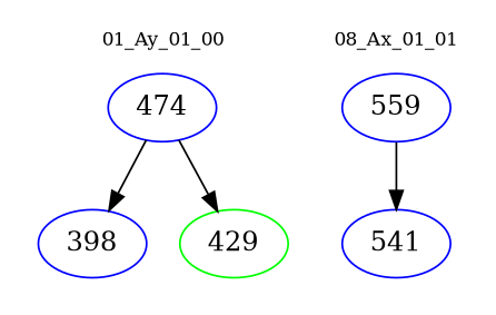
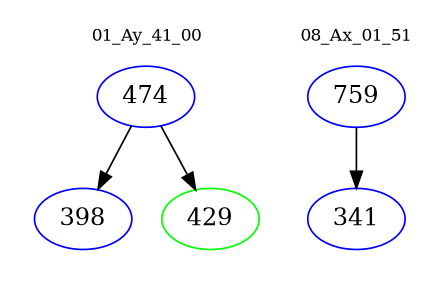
  digraph {
    node [color=blue]
    edge [color=black]
    n1 [label=474]
    n2 [label=398]
    n3 [color=green label=429]
-   n4 [label=559]
-   n5 [label=541]
+   n4 [label=759]
+   n5 [label=341]
    subgraph cluster_1 {
      color=white
      fontsize=10
-     label="01_Ay_01_00"
+     label="01_Ay_41_00"
      n1
      n2
      n3
    }
    subgraph cluster_2 {
      color=white
      fontsize=10
-     label="08_Ax_01_01"
+     label="08_Ax_01_51"
      n4
      n5
    }
    n1 -> n2
    n1 -> n3
    n4 -> n5
  }
